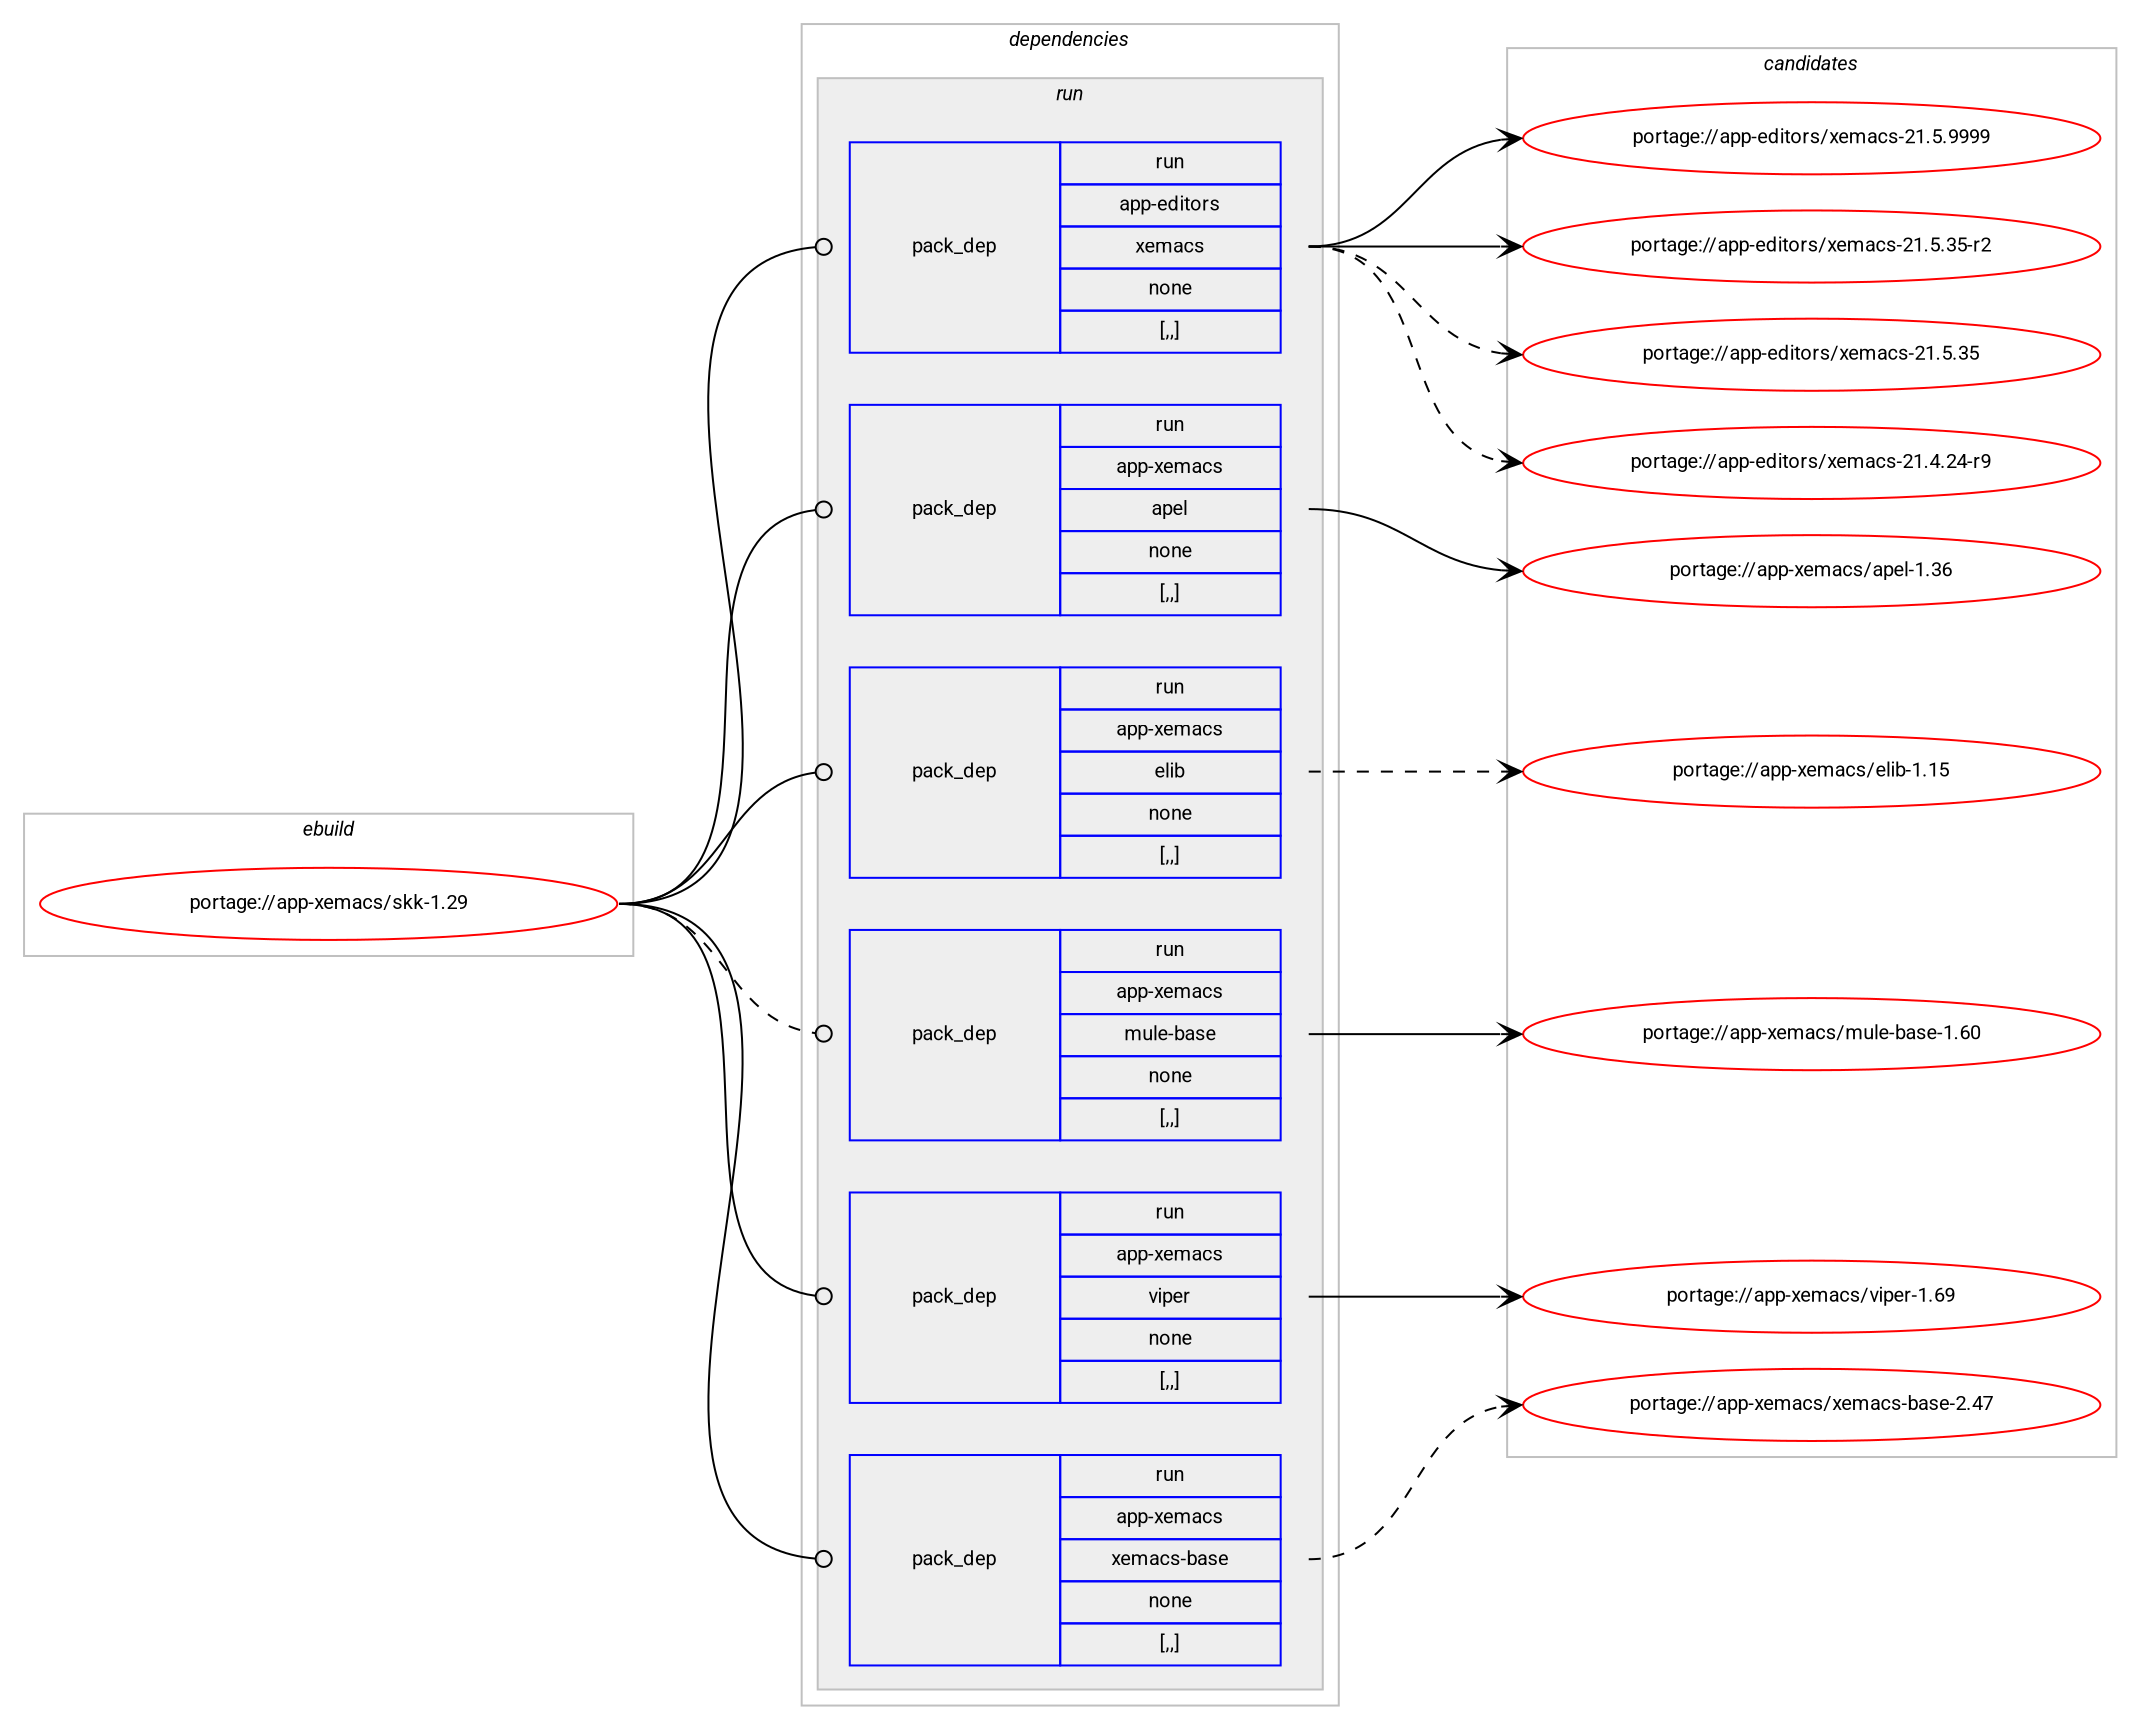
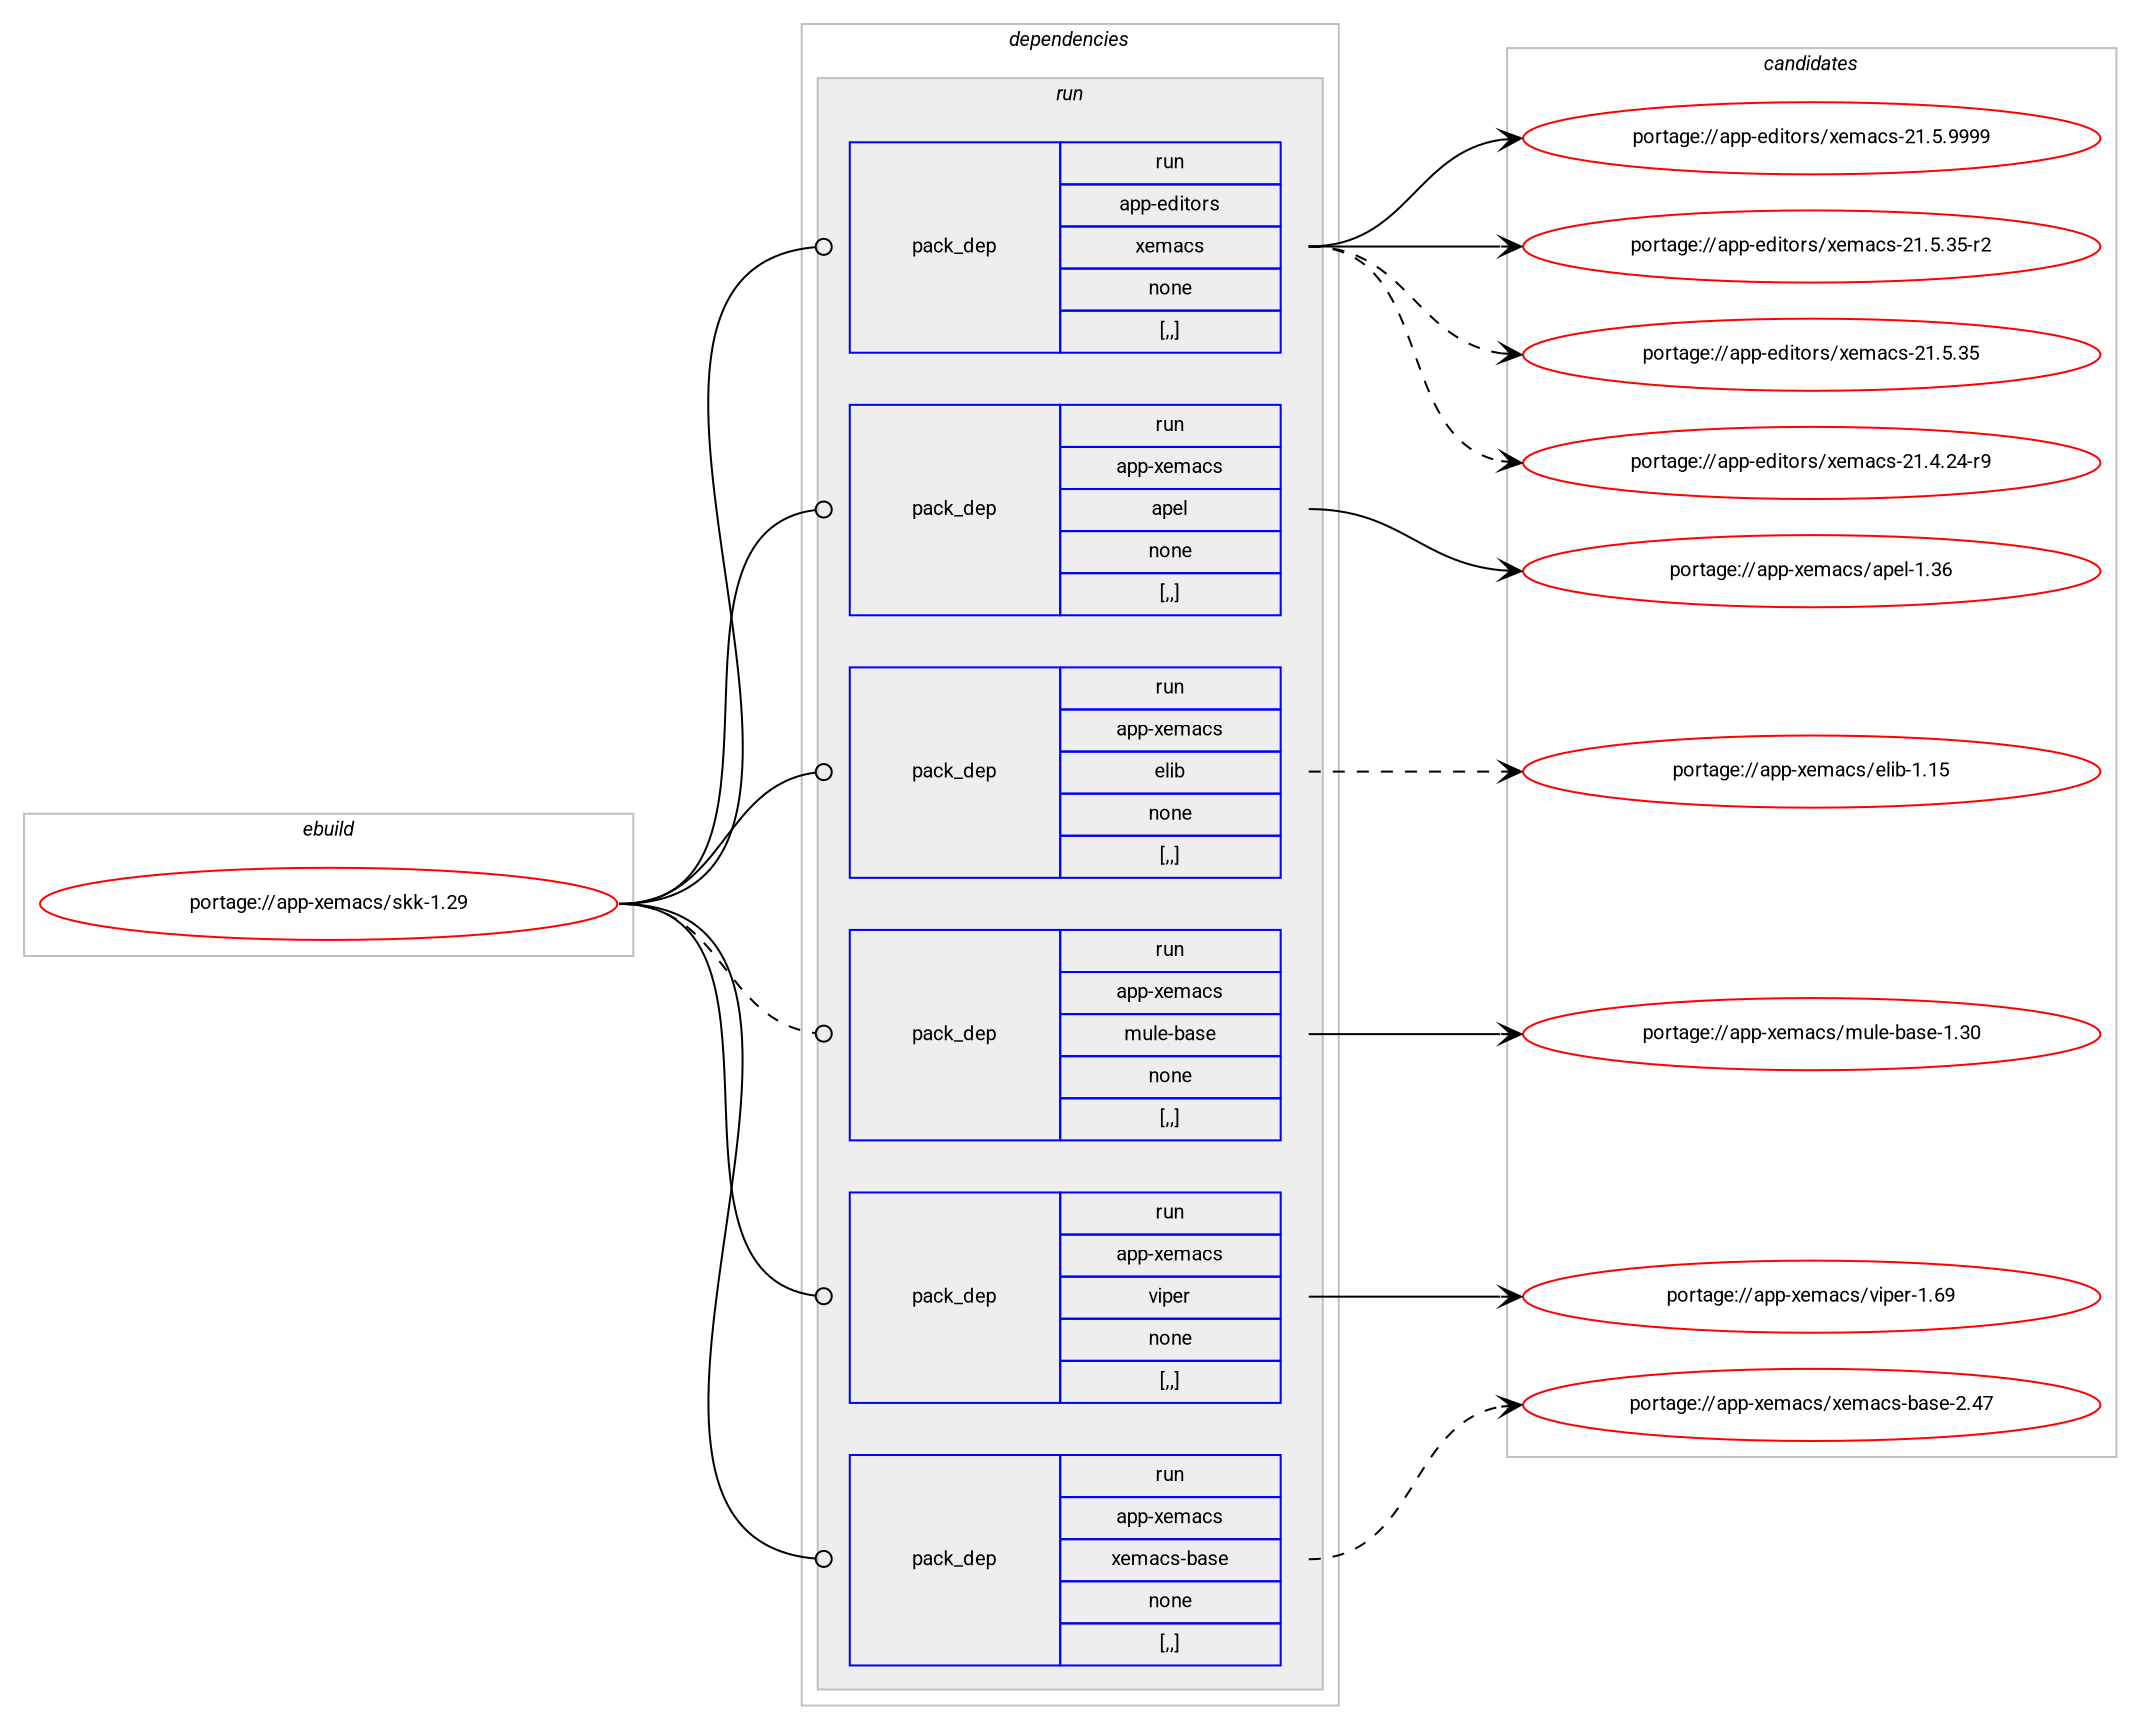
  digraph {
    compound=true
    concentrate=true
    fontname=Roboto
    fontsize=10
    newrank=true
    rankdir=LR
    ranksep=1.5
    node [color=red fontname=Roboto fontsize=10]
    edge [arrowhead=vee fontname=Roboto headport=w style=solid tailport=e weight=100]
    n1 [label="portage://app-xemacs/skk-1.29" width=4]
    n2 [color=blue label=<<TABLE BORDER="0" CELLBORDER="1" CELLSPACING="0" CELLPADDING="4" WIDTH="220"><TR><TD ROWSPAN="6" CELLPADDING="30">pack_dep</TD></TR><TR><TD WIDTH="110">run</TD></TR><TR><TD>app-editors</TD></TR><TR><TD>xemacs</TD></TR><TR><TD>none</TD></TR><TR><TD>[,,]</TD></TR></TABLE>> shape=none]
    n3 [color=blue label=<<TABLE BORDER="0" CELLBORDER="1" CELLSPACING="0" CELLPADDING="4" WIDTH="220"><TR><TD ROWSPAN="6" CELLPADDING="30">pack_dep</TD></TR><TR><TD WIDTH="110">run</TD></TR><TR><TD>app-xemacs</TD></TR><TR><TD>apel</TD></TR><TR><TD>none</TD></TR><TR><TD>[,,]</TD></TR></TABLE>> shape=none]
    n4 [color=blue label=<<TABLE BORDER="0" CELLBORDER="1" CELLSPACING="0" CELLPADDING="4" WIDTH="220"><TR><TD ROWSPAN="6" CELLPADDING="30">pack_dep</TD></TR><TR><TD WIDTH="110">run</TD></TR><TR><TD>app-xemacs</TD></TR><TR><TD>elib</TD></TR><TR><TD>none</TD></TR><TR><TD>[,,]</TD></TR></TABLE>> shape=none]
    n5 [color=blue label=<<TABLE BORDER="0" CELLBORDER="1" CELLSPACING="0" CELLPADDING="4" WIDTH="220"><TR><TD ROWSPAN="6" CELLPADDING="30">pack_dep</TD></TR><TR><TD WIDTH="110">run</TD></TR><TR><TD>app-xemacs</TD></TR><TR><TD>mule-base</TD></TR><TR><TD>none</TD></TR><TR><TD>[,,]</TD></TR></TABLE>> shape=none]
    n6 [color=blue label=<<TABLE BORDER="0" CELLBORDER="1" CELLSPACING="0" CELLPADDING="4" WIDTH="220"><TR><TD ROWSPAN="6" CELLPADDING="30">pack_dep</TD></TR><TR><TD WIDTH="110">run</TD></TR><TR><TD>app-xemacs</TD></TR><TR><TD>viper</TD></TR><TR><TD>none</TD></TR><TR><TD>[,,]</TD></TR></TABLE>> shape=none]
    n7 [color=blue label=<<TABLE BORDER="0" CELLBORDER="1" CELLSPACING="0" CELLPADDING="4" WIDTH="220"><TR><TD ROWSPAN="6" CELLPADDING="30">pack_dep</TD></TR><TR><TD WIDTH="110">run</TD></TR><TR><TD>app-xemacs</TD></TR><TR><TD>xemacs-base</TD></TR><TR><TD>none</TD></TR><TR><TD>[,,]</TD></TR></TABLE>> shape=none]
    n8 [label="portage://app-editors/xemacs-21.5.9999" width=4]
    n9 [label="portage://app-editors/xemacs-21.5.35-r2" width=4]
    n10 [label="portage://app-editors/xemacs-21.5.35" width=4]
    n11 [label="portage://app-editors/xemacs-21.4.24-r9" width=4]
    n12 [label="portage://app-xemacs/apel-1.36" width=4]
    n13 [label="portage://app-xemacs/elib-1.15" width=4]
-   n14 [label="portage://app-xemacs/mule-base-1.60" width=4]
+   n14 [label="portage://app-xemacs/mule-base-1.30" width=4]
    n15 [label="portage://app-xemacs/viper-1.69" width=4]
    n16 [label="portage://app-xemacs/xemacs-base-2.47" width=4]
    subgraph cluster_1 {
      color=gray
      label=<<i>ebuild</i>>
      n1
    }
    subgraph cluster_2 {
      color=gray
      label=<<i>dependencies</i>>
      subgraph cluster_3 {
        color=gray
        fillcolor="#eeeeee"
        label=<<i>compile</i>>
        style=filled
      }
      subgraph cluster_4 {
        color=gray
        fillcolor="#eeeeee"
        label=<<i>compile and run</i>>
        style=filled
      }
      subgraph cluster_5 {
        color=gray
        fillcolor="#eeeeee"
        label=<<i>run</i>>
        style=filled
        subgraph sub_6 {
          color=gray
          fillcolor="#eeeeee"
          label=<<i>run</i>>
          style=filled
          n2
        }
        subgraph sub_7 {
          color=gray
          fillcolor="#eeeeee"
          label=<<i>run</i>>
          style=filled
          n3
        }
        subgraph sub_8 {
          color=gray
          fillcolor="#eeeeee"
          label=<<i>run</i>>
          style=filled
          n4
        }
        subgraph sub_9 {
          color=gray
          fillcolor="#eeeeee"
          label=<<i>run</i>>
          style=filled
          n5
        }
        subgraph sub_10 {
          color=gray
          fillcolor="#eeeeee"
          label=<<i>run</i>>
          style=filled
          n6
        }
        subgraph sub_11 {
          color=gray
          fillcolor="#eeeeee"
          label=<<i>run</i>>
          style=filled
          n7
        }
      }
    }
    subgraph cluster_12 {
      color=gray
      label=<<i>candidates</i>>
      rank=same
      subgraph sub_13 {
        color=black
        label=<<i>candidates</i>>
        nodesep=1
        rank=same
        n8
        n9
        n10
        n11
      }
      subgraph sub_14 {
        color=black
        label=<<i>candidates</i>>
        nodesep=1
        rank=same
        n12
      }
      subgraph sub_15 {
        color=black
        label=<<i>candidates</i>>
        nodesep=1
        rank=same
        n13
      }
      subgraph sub_16 {
        color=black
        label=<<i>candidates</i>>
        nodesep=1
        rank=same
        n14
      }
      subgraph sub_17 {
        color=black
        label=<<i>candidates</i>>
        nodesep=1
        rank=same
        n15
      }
      subgraph sub_18 {
        color=black
        label=<<i>candidates</i>>
        nodesep=1
        rank=same
        n16
      }
    }
    n1 -> n2 [arrowhead=odot weight=20]
    n1 -> n3 [arrowhead=odot weight=20]
    n1 -> n4 [arrowhead=odot weight=20]
    n1 -> n5 [arrowhead=odot style=dashed weight=20]
    n1 -> n6 [arrowhead=odot weight=20]
    n1 -> n7 [arrowhead=odot weight=20]
    n2 -> n8
    n2 -> n9
    n2 -> n10 [style=dashed]
    n2 -> n11 [style=dashed]
    n3 -> n12
    n4 -> n13 [style=dashed]
    n5 -> n14
    n6 -> n15
    n7 -> n16 [style=dashed]
  }
